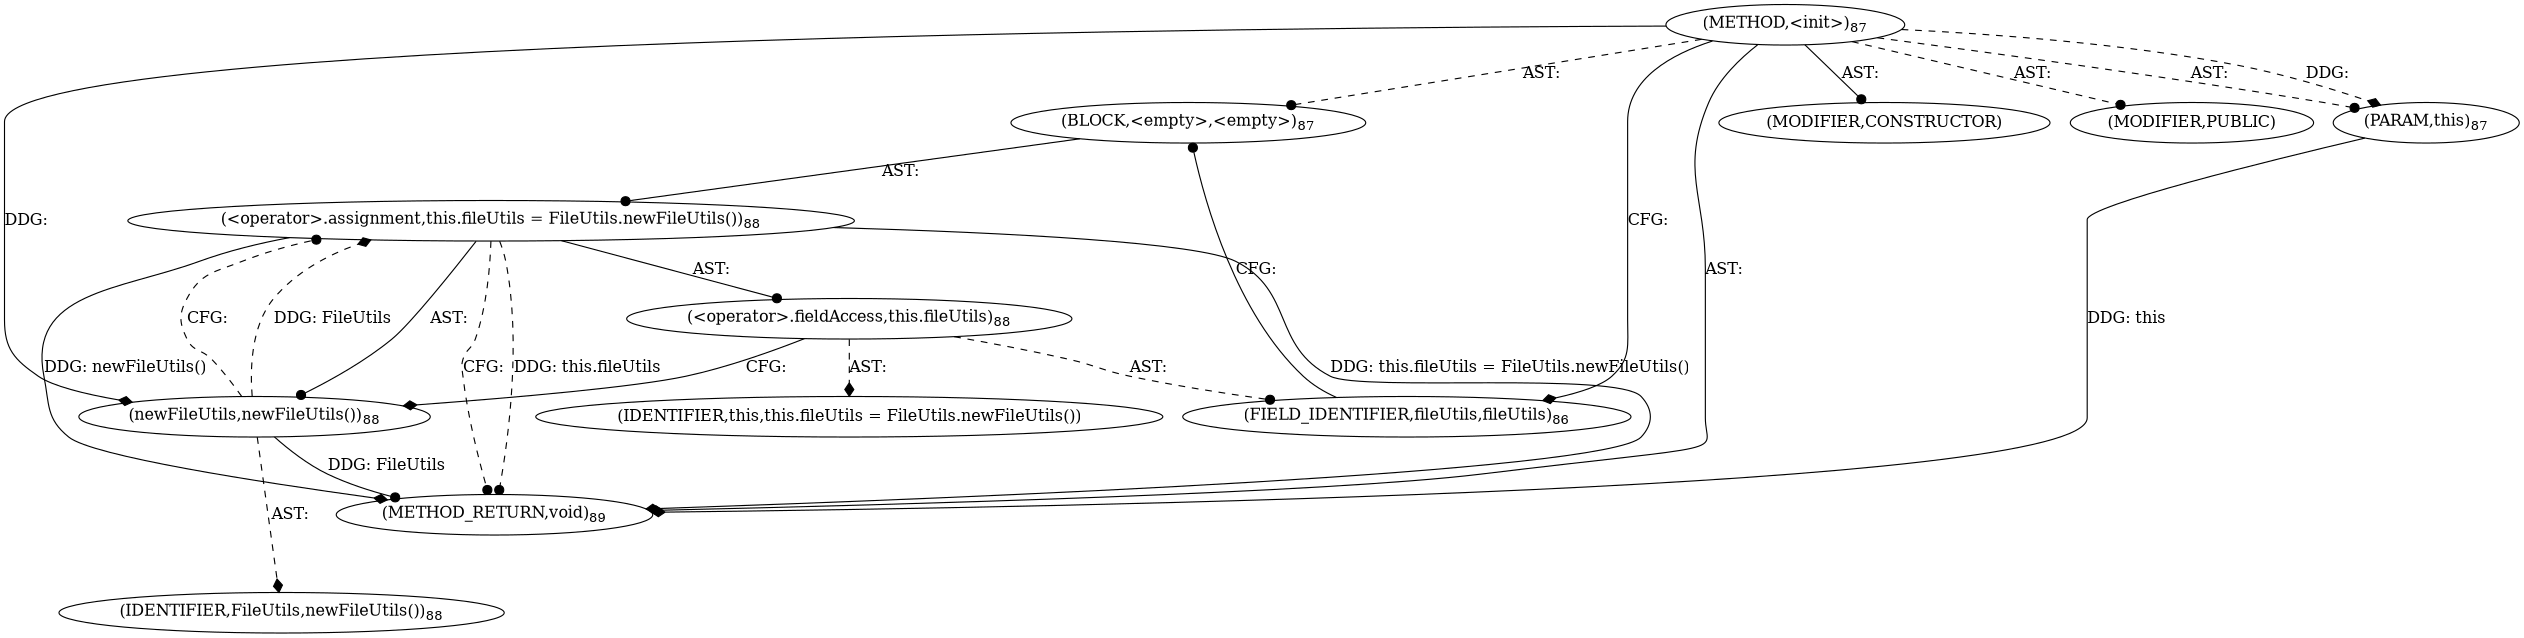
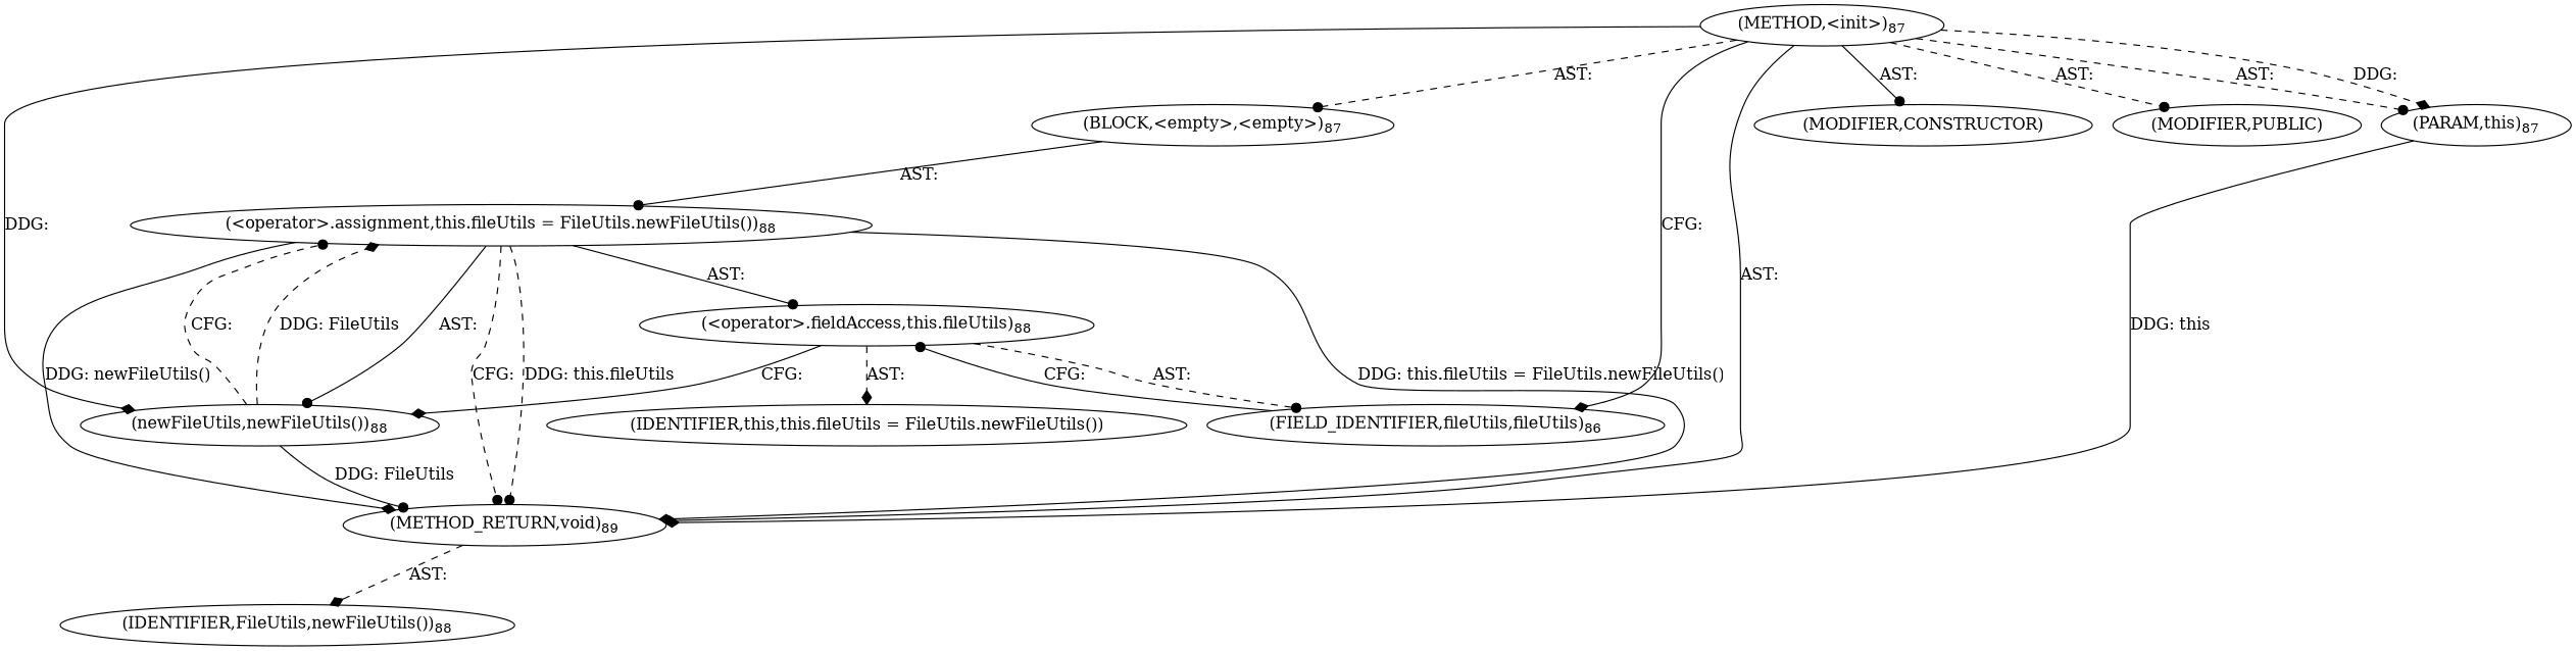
  digraph {
    edge [arrowhead=dot style=solid]
    n1 [label=<(METHOD,&lt;init&gt;)<SUB>87</SUB>>]
    n2 [label=<(PARAM,this)<SUB>87</SUB>>]
    n3 [label=<(BLOCK,&lt;empty&gt;,&lt;empty&gt;)<SUB>87</SUB>>]
    n4 [label=<(FIELD_IDENTIFIER,fileUtils,fileUtils)<SUB>86</SUB>>]
    n5 [label=<(newFileUtils,newFileUtils())<SUB>88</SUB>>]
    n6 [label=<(MODIFIER,CONSTRUCTOR)>]
    n7 [label=<(MODIFIER,PUBLIC)>]
    n8 [label=<(METHOD_RETURN,void)<SUB>89</SUB>>]
    n9 [label=<(&lt;operator&gt;.assignment,this.fileUtils = FileUtils.newFileUtils())<SUB>88</SUB>>]
    n10 [label=<(&lt;operator&gt;.fieldAccess,this.fileUtils)<SUB>88</SUB>>]
    n11 [label=<(IDENTIFIER,FileUtils,newFileUtils())<SUB>88</SUB>>]
    n12 [label=<(IDENTIFIER,this,this.fileUtils = FileUtils.newFileUtils())>]
    n1 -> n2 [label="AST: " style=dashed]
    n1 -> n2 [arrowhead=diamond label="DDG: " style=dashed]
    n1 -> n3 [label="AST: " style=dashed]
    n1 -> n4 [arrowhead=diamond label="CFG: "]
    n1 -> n5 [arrowhead=diamond label="DDG: "]
    n1 -> n6 [label="AST: "]
    n1 -> n7 [label="AST: " style=dashed]
    n1 -> n8 [arrowhead=diamond label="AST: "]
    n2 -> n8 [arrowhead=diamond label="DDG: this"]
    n3 -> n9 [label="AST: "]
-   n4 -> n3 [label="CFG: "]
+   n4 -> n10 [label="CFG: "]
    n5 -> n8 [label="DDG: FileUtils"]
    n5 -> n9 [label="CFG: " style=dashed]
    n5 -> n9 [arrowhead=diamond label="DDG: FileUtils" style=dashed]
-   n5 -> n11 [arrowhead=diamond label="AST: " style=dashed]
+   n8 -> n11 [arrowhead=diamond label="AST: " style=dashed]
    n9 -> n5 [label="AST: "]
    n9 -> n8 [label="CFG: " style=dashed]
    n9 -> n8 [label="DDG: this.fileUtils" style=dashed]
    n9 -> n8 [arrowhead=diamond label="DDG: newFileUtils()"]
    n9 -> n8 [arrowhead=diamond label="DDG: this.fileUtils = FileUtils.newFileUtils()"]
    n9 -> n10 [label="AST: "]
    n10 -> n4 [label="AST: " style=dashed]
    n10 -> n5 [arrowhead=diamond label="CFG: "]
    n10 -> n12 [arrowhead=diamond label="AST: " style=dashed]
  }
